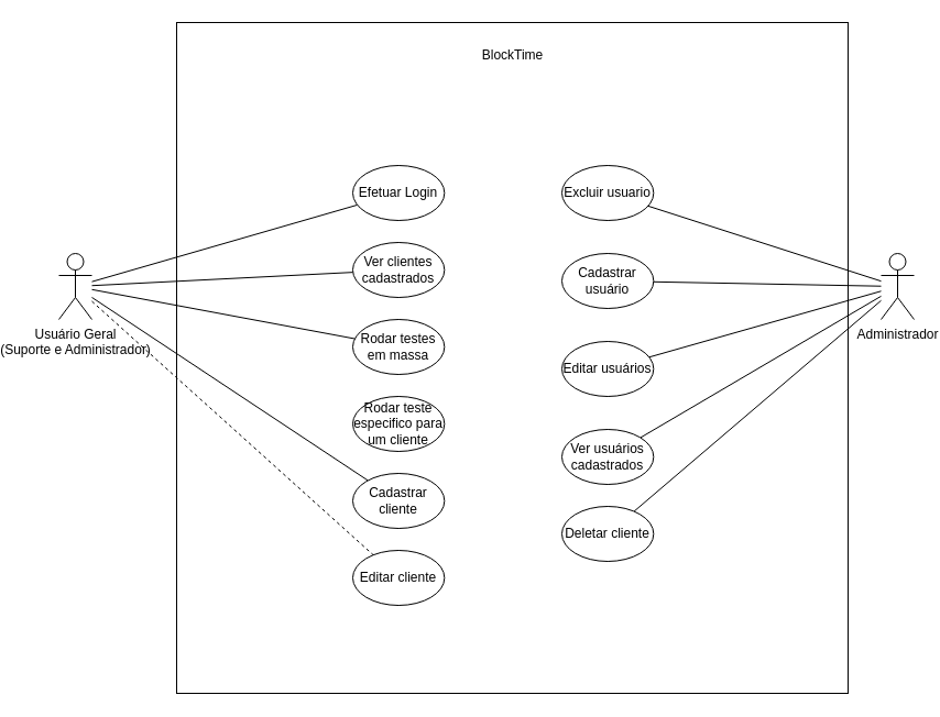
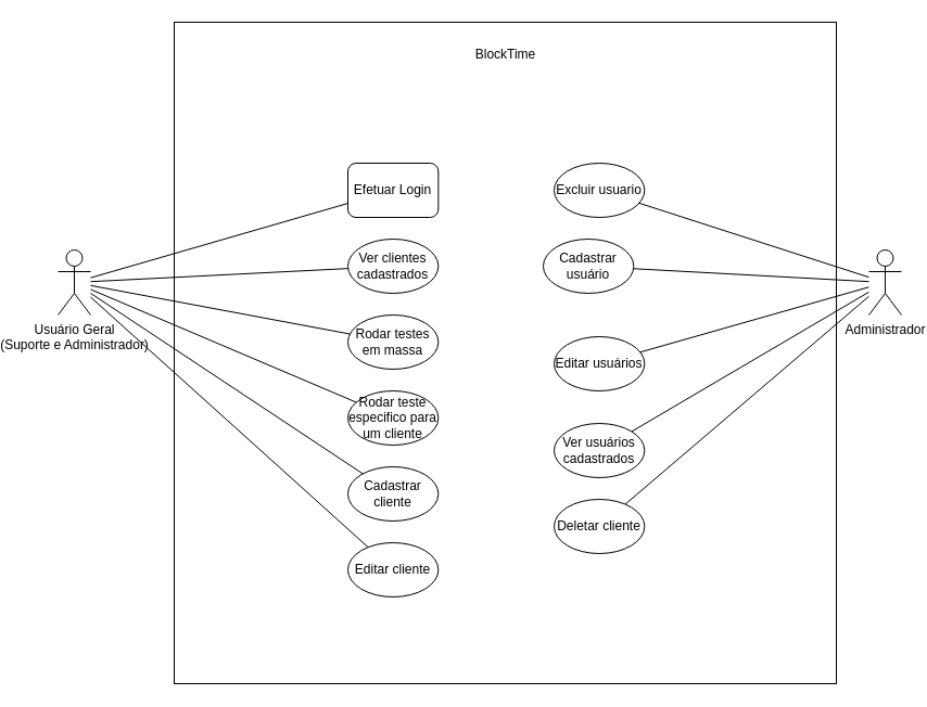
  <mxCell id="0" />
  <mxCell id="1" parent="0" />
  <mxCell id="2" value="" style="rounded=0;whiteSpace=wrap;html=1;" parent="1" vertex="1"><mxGeometry x="127" y="20" width="610" height="610" as="geometry" /></mxCell>
  <mxCell id="3" style="rounded=0;orthogonalLoop=1;jettySize=auto;html=1;endArrow=none;endFill=0;" parent="1" source="9" target="10" edge="1"><mxGeometry relative="1" as="geometry" /></mxCell>
  <mxCell id="4" style="edgeStyle=none;rounded=0;orthogonalLoop=1;jettySize=auto;html=1;endArrow=none;endFill=0;" parent="1" source="9" target="11" edge="1"><mxGeometry relative="1" as="geometry" /></mxCell>
  <mxCell id="5" style="edgeStyle=none;rounded=0;orthogonalLoop=1;jettySize=auto;html=1;endArrow=none;endFill=0;" parent="1" source="9" target="12" edge="1"><mxGeometry relative="1" as="geometry" /></mxCell>
- <mxCell id="7" style="edgeStyle=none;rounded=0;orthogonalLoop=1;jettySize=auto;html=1;endArrow=none;endFill=0;dashed=1;" parent="1" source="9" target="25" edge="1"><mxGeometry relative="1" as="geometry" /></mxCell>
+ <mxCell id="6" style="edgeStyle=none;rounded=0;orthogonalLoop=1;jettySize=auto;html=1;endArrow=none;endFill=0;" parent="1" source="9" target="13" edge="1"><mxGeometry relative="1" as="geometry" /></mxCell>
+ <mxCell id="7" style="edgeStyle=none;rounded=0;orthogonalLoop=1;jettySize=auto;html=1;endArrow=none;endFill=0;" parent="1" source="9" target="25" edge="1"><mxGeometry relative="1" as="geometry" /></mxCell>
  <mxCell id="8" style="edgeStyle=none;rounded=0;orthogonalLoop=1;jettySize=auto;html=1;endArrow=none;endFill=0;" parent="1" source="9" target="24" edge="1"><mxGeometry relative="1" as="geometry" /></mxCell>
  <mxCell id="9" value="Usuário Geral&lt;br&gt;(Suporte e Administrador)" style="shape=umlActor;verticalLabelPosition=bottom;verticalAlign=top;html=1;outlineConnect=0;" parent="1" vertex="1"><mxGeometry x="20" y="230" width="30" height="60" as="geometry" /></mxCell>
- <mxCell id="10" value="Efetuar Login" style="ellipse;whiteSpace=wrap;html=1;" parent="1" vertex="1"><mxGeometry x="287" y="150" width="83.33" height="50" as="geometry" /></mxCell>
+ <mxCell id="10" value="Efetuar Login" style="whiteSpace=wrap;html=1;rounded=1;" parent="1" vertex="1"><mxGeometry x="287" y="150" width="83.33" height="50" as="geometry" /></mxCell>
  <mxCell id="11" value="Ver clientes cadastrados" style="ellipse;whiteSpace=wrap;html=1;" parent="1" vertex="1"><mxGeometry x="287" y="220" width="83.33" height="50" as="geometry" /></mxCell>
  <mxCell id="12" value="Rodar testes em massa" style="ellipse;whiteSpace=wrap;html=1;" parent="1" vertex="1"><mxGeometry x="287" y="290" width="83.33" height="50" as="geometry" /></mxCell>
  <mxCell id="13" value="Rodar teste especifico para um cliente" style="ellipse;whiteSpace=wrap;html=1;" parent="1" vertex="1"><mxGeometry x="287" y="360" width="83.33" height="50" as="geometry" /></mxCell>
  <mxCell id="14" style="edgeStyle=none;rounded=0;orthogonalLoop=1;jettySize=auto;html=1;endArrow=none;endFill=0;" parent="1" source="19" target="20" edge="1"><mxGeometry relative="1" as="geometry" /></mxCell>
  <mxCell id="15" style="edgeStyle=none;rounded=0;orthogonalLoop=1;jettySize=auto;html=1;endArrow=none;endFill=0;" parent="1" source="19" target="21" edge="1"><mxGeometry relative="1" as="geometry" /></mxCell>
  <mxCell id="16" style="edgeStyle=none;rounded=0;orthogonalLoop=1;jettySize=auto;html=1;endArrow=none;endFill=0;" parent="1" source="19" target="23" edge="1"><mxGeometry relative="1" as="geometry" /></mxCell>
  <mxCell id="17" style="edgeStyle=none;rounded=0;orthogonalLoop=1;jettySize=auto;html=1;endArrow=none;endFill=0;" parent="1" source="19" target="26" edge="1"><mxGeometry relative="1" as="geometry" /></mxCell>
  <mxCell id="18" style="edgeStyle=none;rounded=0;orthogonalLoop=1;jettySize=auto;html=1;endArrow=none;endFill=0;" parent="1" source="19" target="27" edge="1"><mxGeometry relative="1" as="geometry" /></mxCell>
  <mxCell id="19" value="Administrador" style="shape=umlActor;verticalLabelPosition=bottom;verticalAlign=top;html=1;outlineConnect=0;" parent="1" vertex="1"><mxGeometry x="767" y="230" width="30" height="60" as="geometry" /></mxCell>
- <mxCell id="20" value="Cadastrar usuário" style="ellipse;whiteSpace=wrap;html=1;" parent="1" vertex="1"><mxGeometry x="477" y="230" width="83.33" height="50" as="geometry" /></mxCell>
+ <mxCell id="20" value="Cadastrar usuário" style="ellipse;whiteSpace=wrap;html=1;" parent="1" vertex="1"><mxGeometry x="467" y="220" width="83.33" height="50" as="geometry" /></mxCell>
  <mxCell id="21" value="Excluir usuario" style="ellipse;whiteSpace=wrap;html=1;" parent="1" vertex="1"><mxGeometry x="477" y="150" width="83.33" height="50" as="geometry" /></mxCell>
  <mxCell id="22" value="BlockTime" style="text;html=1;align=center;verticalAlign=middle;resizable=0;points=[];autosize=1;strokeColor=none;fillColor=none;" parent="1" vertex="1"><mxGeometry x="397" y="40" width="70" height="20" as="geometry" /></mxCell>
  <mxCell id="23" value="Editar usuários" style="ellipse;whiteSpace=wrap;html=1;" parent="1" vertex="1"><mxGeometry x="477" y="310" width="83.33" height="50" as="geometry" /></mxCell>
  <mxCell id="24" value="Cadastrar cliente" style="ellipse;whiteSpace=wrap;html=1;" parent="1" vertex="1"><mxGeometry x="287" y="430" width="83.33" height="50" as="geometry" /></mxCell>
  <mxCell id="25" value="Editar cliente" style="ellipse;whiteSpace=wrap;html=1;" parent="1" vertex="1"><mxGeometry x="287" y="500" width="83.33" height="50" as="geometry" /></mxCell>
  <mxCell id="26" value="Ver usuários cadastrados" style="ellipse;whiteSpace=wrap;html=1;" parent="1" vertex="1"><mxGeometry x="477" y="390" width="83.33" height="50" as="geometry" /></mxCell>
  <mxCell id="27" value="Deletar cliente" style="ellipse;whiteSpace=wrap;html=1;" parent="1" vertex="1"><mxGeometry x="477" y="460" width="83.33" height="50" as="geometry" /></mxCell>
